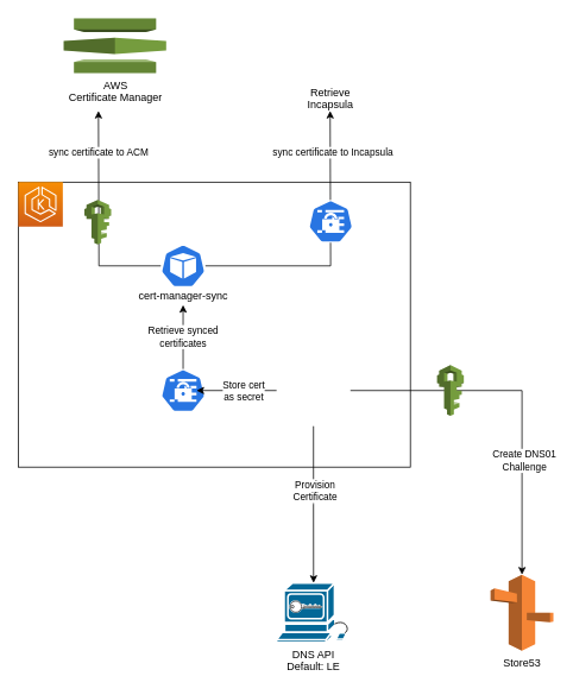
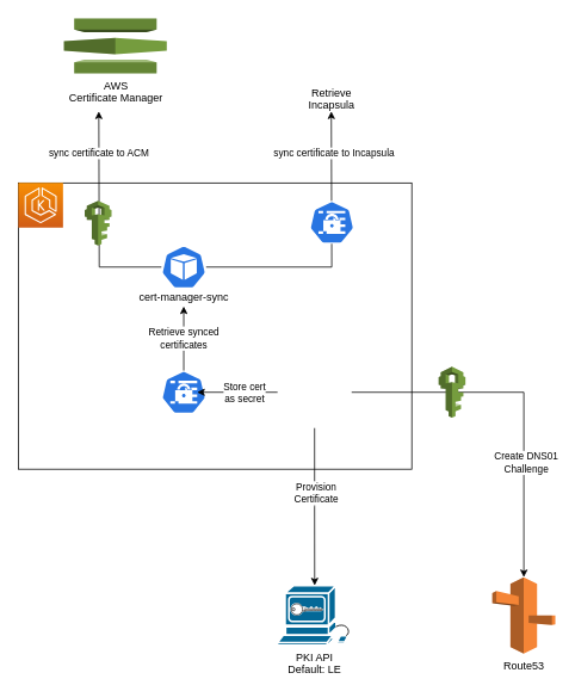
  <mxCell id="0" />
  <mxCell id="1" parent="0" />
  <mxCell id="2" value="" style="rounded=0;whiteSpace=wrap;html=1;" vertex="1" parent="1"><mxGeometry x="20" y="204" width="440" height="320" as="geometry" /></mxCell>
  <mxCell id="3" value="" style="points=[[0,0,0],[0.25,0,0],[0.5,0,0],[0.75,0,0],[1,0,0],[0,1,0],[0.25,1,0],[0.5,1,0],[0.75,1,0],[1,1,0],[0,0.25,0],[0,0.5,0],[0,0.75,0],[1,0.25,0],[1,0.5,0],[1,0.75,0]];outlineConnect=0;fontColor=#232F3E;gradientColor=#F78E04;gradientDirection=north;fillColor=#D05C17;strokeColor=#ffffff;dashed=0;verticalLabelPosition=bottom;verticalAlign=top;align=center;html=1;fontSize=12;fontStyle=0;aspect=fixed;shape=mxgraph.aws4.resourceIcon;resIcon=mxgraph.aws4.eks;" vertex="1" parent="1"><mxGeometry x="20" y="204" width="50" height="50" as="geometry" /></mxCell>
  <mxCell id="4" value="Retrieve synced&lt;br&gt;certificates" style="edgeStyle=orthogonalEdgeStyle;rounded=0;orthogonalLoop=1;jettySize=auto;html=1;entryX=0.5;entryY=1;entryDx=0;entryDy=0;" edge="1" parent="1" source="5" target="20"><mxGeometry relative="1" as="geometry" /></mxCell>
  <mxCell id="5" value="" style="html=1;dashed=0;whitespace=wrap;fillColor=#2875E2;strokeColor=#ffffff;points=[[0.005,0.63,0],[0.1,0.2,0],[0.9,0.2,0],[0.5,0,0],[0.995,0.63,0],[0.72,0.99,0],[0.5,1,0],[0.28,0.99,0]];shape=mxgraph.kubernetes.icon;prIcon=secret" vertex="1" parent="1"><mxGeometry x="180" y="414" width="50" height="48" as="geometry" /></mxCell>
  <mxCell id="6" style="edgeStyle=orthogonalEdgeStyle;rounded=0;orthogonalLoop=1;jettySize=auto;html=1;" edge="1" parent="1" source="12" target="14"><mxGeometry relative="1" as="geometry" /></mxCell>
  <mxCell id="7" value="Create DNS01&lt;br&gt;Challenge" style="edgeLabel;html=1;align=center;verticalAlign=middle;resizable=0;points=[];" vertex="1" connectable="0" parent="6"><mxGeometry x="0.355" y="2" relative="1" as="geometry"><mxPoint as="offset" /></mxGeometry></mxCell>
  <mxCell id="8" style="edgeStyle=orthogonalEdgeStyle;rounded=0;orthogonalLoop=1;jettySize=auto;html=1;" edge="1" parent="1" source="12" target="13"><mxGeometry relative="1" as="geometry" /></mxCell>
  <mxCell id="9" value="Provision&lt;br&gt;Certificate" style="edgeLabel;html=1;align=center;verticalAlign=middle;resizable=0;points=[];" vertex="1" connectable="0" parent="8"><mxGeometry x="-0.182" y="1" relative="1" as="geometry"><mxPoint as="offset" /></mxGeometry></mxCell>
  <mxCell id="10" style="edgeStyle=orthogonalEdgeStyle;rounded=0;orthogonalLoop=1;jettySize=auto;html=1;entryX=0.8;entryY=0.5;entryDx=0;entryDy=0;entryPerimeter=0;" edge="1" parent="1" source="12" target="5"><mxGeometry relative="1" as="geometry" /></mxCell>
  <mxCell id="11" value="Store cert&lt;br&gt;as secret" style="edgeLabel;html=1;align=center;verticalAlign=middle;resizable=0;points=[];" vertex="1" connectable="0" parent="10"><mxGeometry x="-0.179" relative="1" as="geometry"><mxPoint as="offset" /></mxGeometry></mxCell>
  <mxCell id="12" value="" style="shape=image;verticalLabelPosition=bottom;labelBackgroundColor=#ffffff;verticalAlign=top;aspect=fixed;imageAspect=0;image=https://raw.githubusercontent.com/umg/devops-as-a-service/master/docs/assets/certmanager.png?token=AE6LOQHSW5IZO2Z2BZMQSY3A2SUZ4;" vertex="1" parent="1"><mxGeometry x="309.87" y="398" width="82.87" height="80" as="geometry" /></mxCell>
- <mxCell id="13" value="DNS API&lt;br&gt;Default: LE" style="shape=mxgraph.cisco.misc.cisco_ca;html=1;pointerEvents=1;dashed=0;fillColor=#036897;strokeColor=#ffffff;strokeWidth=2;verticalLabelPosition=bottom;verticalAlign=top;align=center;outlineConnect=0;" vertex="1" parent="1"><mxGeometry x="309.87" y="654" width="83" height="67" as="geometry" /></mxCell>
- <mxCell id="14" value="Store53" style="outlineConnect=0;dashed=0;verticalLabelPosition=bottom;verticalAlign=top;align=center;html=1;shape=mxgraph.aws3.route_53;fillColor=#F58536;gradientColor=none;" vertex="1" parent="1"><mxGeometry x="550" y="644.75" width="70.5" height="85.5" as="geometry" /></mxCell>
+ <mxCell id="13" value="PKI API&lt;br&gt;Default: LE" style="shape=mxgraph.cisco.misc.cisco_ca;html=1;pointerEvents=1;dashed=0;fillColor=#036897;strokeColor=#ffffff;strokeWidth=2;verticalLabelPosition=bottom;verticalAlign=top;align=center;outlineConnect=0;" vertex="1" parent="1"><mxGeometry x="309.87" y="654" width="83" height="67" as="geometry" /></mxCell>
+ <mxCell id="14" value="Route53" style="outlineConnect=0;dashed=0;verticalLabelPosition=bottom;verticalAlign=top;align=center;html=1;shape=mxgraph.aws3.route_53;fillColor=#F58536;gradientColor=none;" vertex="1" parent="1"><mxGeometry x="550" y="644.75" width="70.5" height="85.5" as="geometry" /></mxCell>
  <mxCell id="15" value="" style="outlineConnect=0;dashed=0;verticalLabelPosition=bottom;verticalAlign=top;align=center;html=1;shape=mxgraph.aws3.iam;fillColor=#759C3E;gradientColor=none;" vertex="1" parent="1"><mxGeometry x="490" y="409.5" width="30" height="57" as="geometry" /></mxCell>
  <mxCell id="16" value="AWS &lt;br&gt;Certificate Manager" style="outlineConnect=0;dashed=0;verticalLabelPosition=bottom;verticalAlign=top;align=center;html=1;shape=mxgraph.aws3.certificate_manager;fillColor=#759C3E;gradientColor=none;" vertex="1" parent="1"><mxGeometry x="71" y="20.13" width="115" height="61.5" as="geometry" /></mxCell>
  <mxCell id="17" value="Retrieve&#10;Incapsula" style="shape=image;verticalLabelPosition=bottom;labelBackgroundColor=#ffffff;verticalAlign=top;aspect=fixed;imageAspect=0;image=https://img.stackshare.io/service/16/pmMygGUP.jpg;" vertex="1" parent="1"><mxGeometry x="336" y="20.13" width="69.25" height="69.25" as="geometry" /></mxCell>
  <mxCell id="18" value="" style="group" vertex="1" connectable="0" parent="1"><mxGeometry x="147.5" y="274" width="115" height="68" as="geometry" /></mxCell>
  <mxCell id="19" value="" style="html=1;dashed=0;whitespace=wrap;fillColor=#2875E2;strokeColor=#ffffff;points=[[0.005,0.63,0],[0.1,0.2,0],[0.9,0.2,0],[0.5,0,0],[0.995,0.63,0],[0.72,0.99,0],[0.5,1,0],[0.28,0.99,0]];shape=mxgraph.kubernetes.icon;prIcon=pod" vertex="1" parent="18"><mxGeometry x="32.5" width="50" height="48" as="geometry" /></mxCell>
  <mxCell id="20" value="cert-manager-sync" style="text;html=1;strokeColor=none;fillColor=none;align=center;verticalAlign=middle;whiteSpace=wrap;rounded=0;" vertex="1" parent="18"><mxGeometry y="48" width="115" height="20" as="geometry" /></mxCell>
  <mxCell id="21" style="edgeStyle=orthogonalEdgeStyle;rounded=0;orthogonalLoop=1;jettySize=auto;html=1;" edge="1" parent="1" source="19"><mxGeometry relative="1" as="geometry"><mxPoint x="110" y="124" as="targetPoint" /></mxGeometry></mxCell>
  <mxCell id="22" value="sync certificate to ACM" style="edgeLabel;html=1;align=center;verticalAlign=middle;resizable=0;points=[];" vertex="1" connectable="0" parent="21"><mxGeometry x="0.615" y="1" relative="1" as="geometry"><mxPoint as="offset" /></mxGeometry></mxCell>
  <mxCell id="23" style="edgeStyle=orthogonalEdgeStyle;rounded=0;orthogonalLoop=1;jettySize=auto;html=1;" edge="1" parent="1" source="19"><mxGeometry relative="1" as="geometry"><mxPoint x="370" y="124" as="targetPoint" /></mxGeometry></mxCell>
  <mxCell id="24" value="sync certificate to Incapsula" style="edgeLabel;html=1;align=center;verticalAlign=middle;resizable=0;points=[];" vertex="1" connectable="0" parent="23"><mxGeometry x="0.707" y="-2" relative="1" as="geometry"><mxPoint as="offset" /></mxGeometry></mxCell>
  <mxCell id="25" value="" style="outlineConnect=0;dashed=0;verticalLabelPosition=bottom;verticalAlign=top;align=center;html=1;shape=mxgraph.aws3.iam;fillColor=#759C3E;gradientColor=none;" vertex="1" parent="1"><mxGeometry x="94.25" y="224" width="30" height="50" as="geometry" /></mxCell>
  <mxCell id="26" value="" style="html=1;dashed=0;whitespace=wrap;fillColor=#2875E2;strokeColor=#ffffff;points=[[0.005,0.63,0],[0.1,0.2,0],[0.9,0.2,0],[0.5,0,0],[0.995,0.63,0],[0.72,0.99,0],[0.5,1,0],[0.28,0.99,0]];shape=mxgraph.kubernetes.icon;prIcon=secret" vertex="1" parent="1"><mxGeometry x="345.63" y="224" width="50" height="48" as="geometry" /></mxCell>
